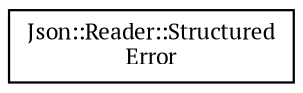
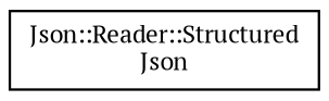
  digraph {
    rankdir=LR
    fontname="PT Serif"
-   n1 [color=black fillcolor=white fontname="PT Serif" fontsize=10 height=0.2 label="Json::Reader::Structured\lError" shape=record style=filled width=0.4]
+   n1 [color=black fillcolor=white fontname="PT Serif" fontsize=10 height=0.2 label="Json::Reader::Structured\lJson" shape=record style=filled width=0.4]
  }
